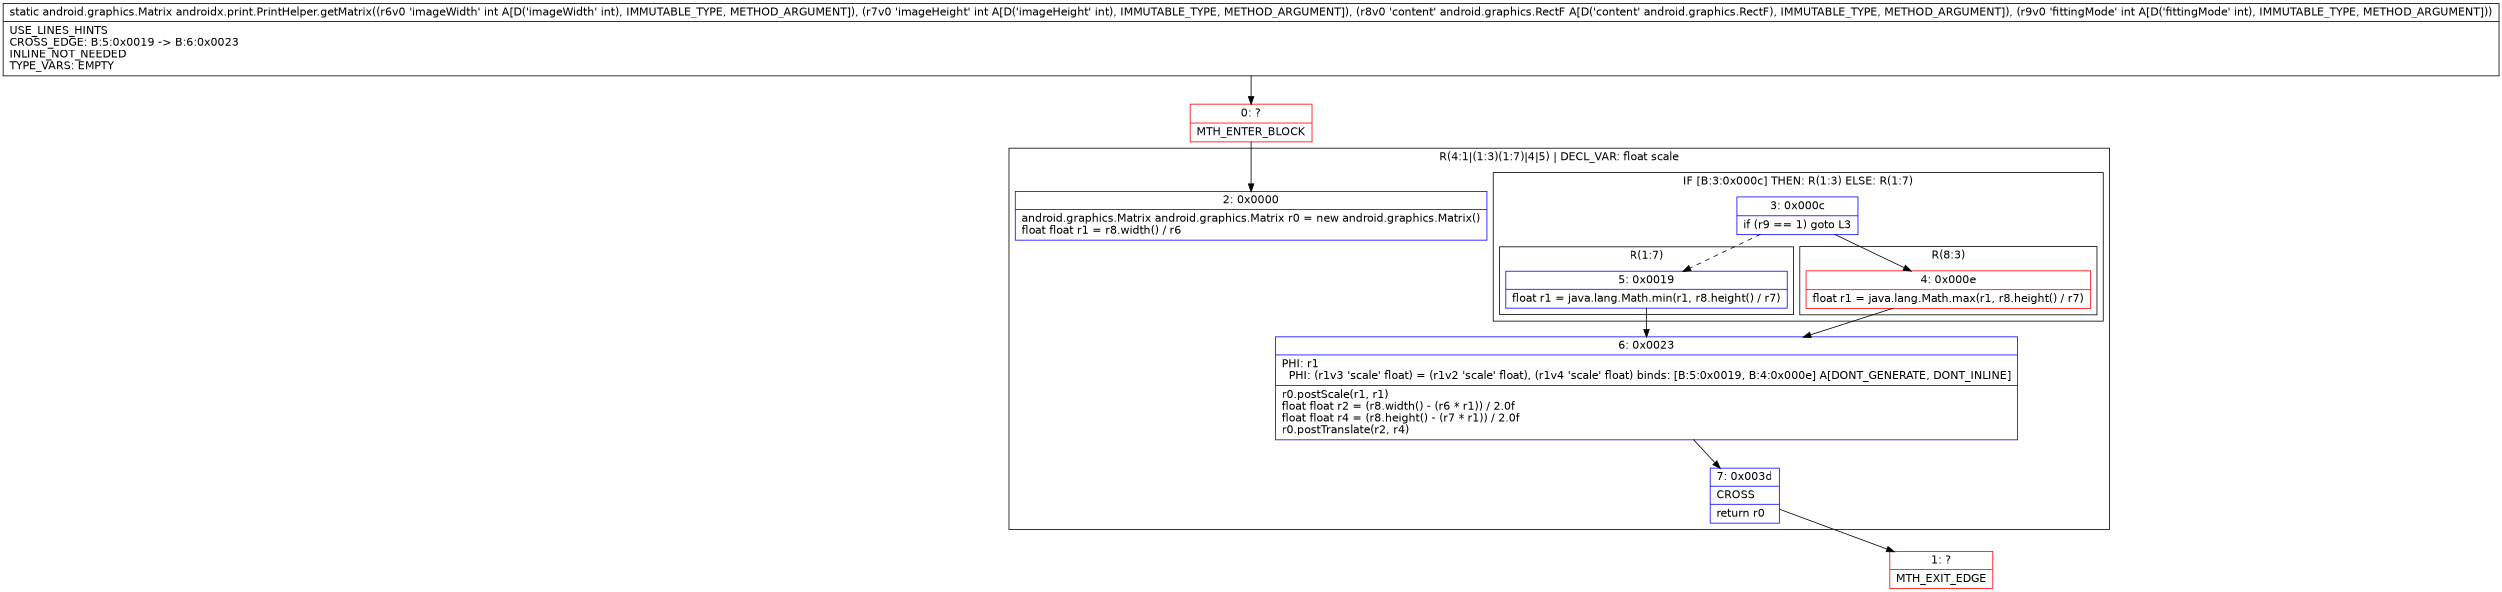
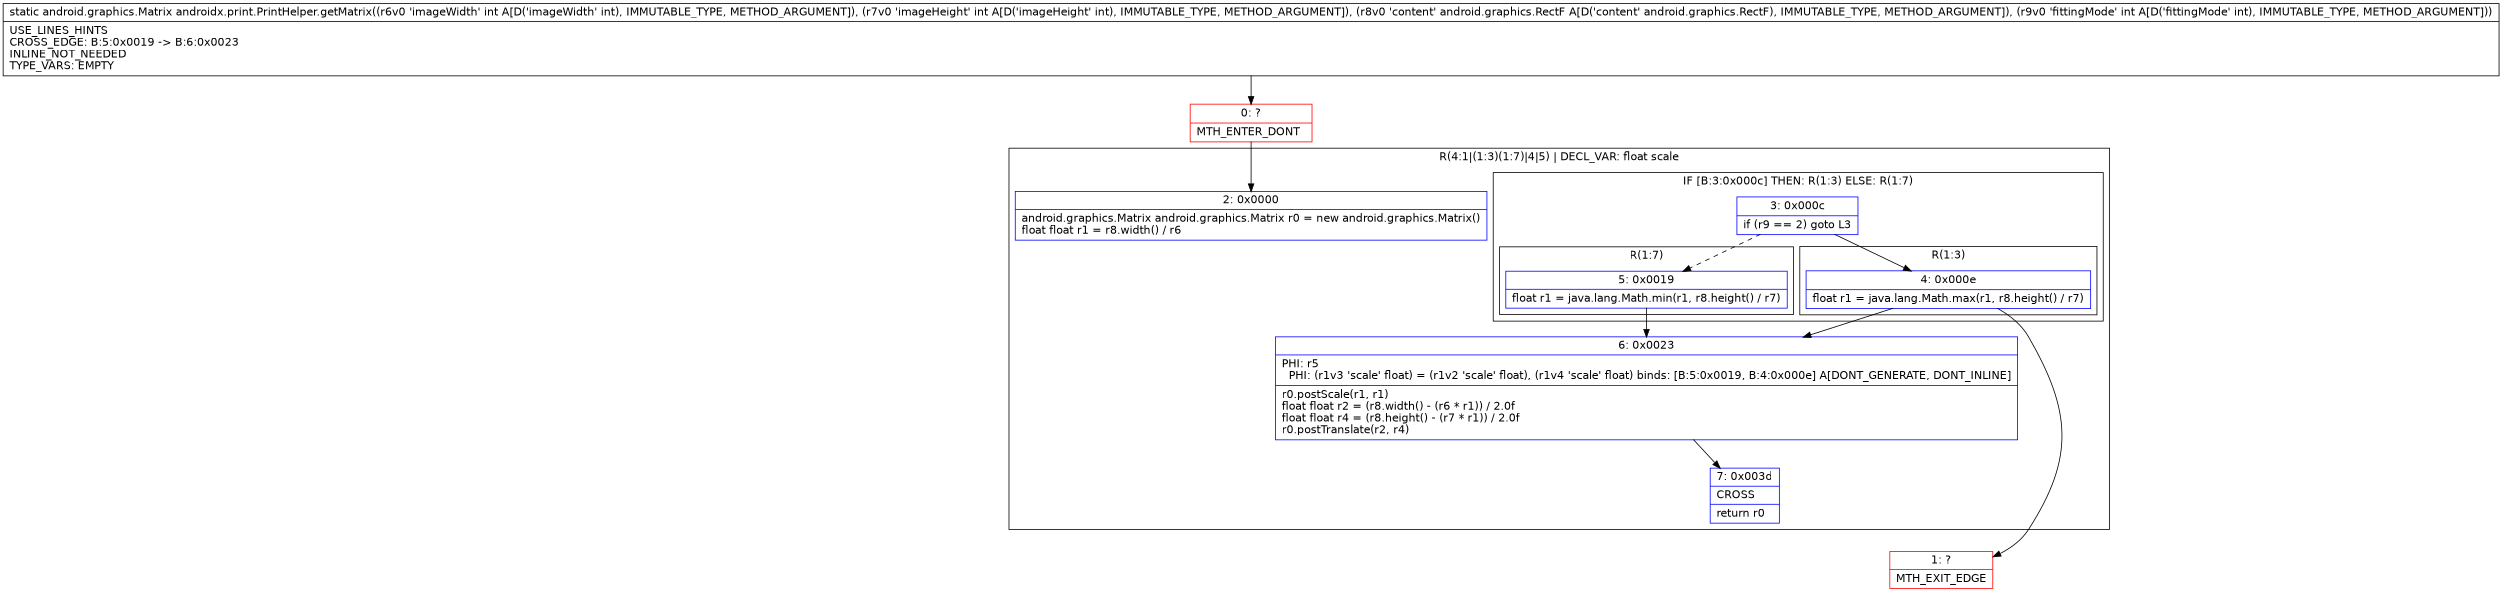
  digraph {
    fontname="DejaVu Sans"
    node [color=blue fontname="DejaVu Sans" shape=record]
    edge [fontname="DejaVu Sans"]
-   n1 [color=red label="{4\:\ 0x000e|float r1 = java.lang.Math.max(r1, r8.height() \/ r7)\l}"]
+   n1 [label="{4\:\ 0x000e|float r1 = java.lang.Math.max(r1, r8.height() \/ r7)\l}"]
    n2 [label="{5\:\ 0x0019|float r1 = java.lang.Math.min(r1, r8.height() \/ r7)\l}"]
-   n3 [label="{3\:\ 0x000c|if (r9 == 1) goto L3\l}"]
+   n3 [label="{3\:\ 0x000c|if (r9 == 2) goto L3\l}"]
    n4 [label="{2\:\ 0x0000|android.graphics.Matrix android.graphics.Matrix r0 = new android.graphics.Matrix()\lfloat float r1 = r8.width() \/ r6\l}"]
-   n5 [label="{6\:\ 0x0023|PHI: r1 \l  PHI: (r1v3 'scale' float) = (r1v2 'scale' float), (r1v4 'scale' float) binds: [B:5:0x0019, B:4:0x000e] A[DONT_GENERATE, DONT_INLINE]\l|r0.postScale(r1, r1)\lfloat float r2 = (r8.width() \- (r6 * r1)) \/ 2.0f\lfloat float r4 = (r8.height() \- (r7 * r1)) \/ 2.0f\lr0.postTranslate(r2, r4)\l}"]
+   n5 [label="{6\:\ 0x0023|PHI: r5 \l  PHI: (r1v3 'scale' float) = (r1v2 'scale' float), (r1v4 'scale' float) binds: [B:5:0x0019, B:4:0x000e] A[DONT_GENERATE, DONT_INLINE]\l|r0.postScale(r1, r1)\lfloat float r2 = (r8.width() \- (r6 * r1)) \/ 2.0f\lfloat float r4 = (r8.height() \- (r7 * r1)) \/ 2.0f\lr0.postTranslate(r2, r4)\l}"]
    n6 [label="{7\:\ 0x003d|CROSS\l|return r0\l}"]
    n7 [color=red label="{1\:\ ?|MTH_EXIT_EDGE\l}"]
-   n8 [color=red label="{0\:\ ?|MTH_ENTER_BLOCK\l}"]
+   n8 [color=red label="{0\:\ ?|MTH_ENTER_DONT\l}"]
    n9 [label="{static android.graphics.Matrix androidx.print.PrintHelper.getMatrix((r6v0 'imageWidth' int A[D('imageWidth' int), IMMUTABLE_TYPE, METHOD_ARGUMENT]), (r7v0 'imageHeight' int A[D('imageHeight' int), IMMUTABLE_TYPE, METHOD_ARGUMENT]), (r8v0 'content' android.graphics.RectF A[D('content' android.graphics.RectF), IMMUTABLE_TYPE, METHOD_ARGUMENT]), (r9v0 'fittingMode' int A[D('fittingMode' int), IMMUTABLE_TYPE, METHOD_ARGUMENT]))  | USE_LINES_HINTS\lCROSS_EDGE: B:5:0x0019 \-\> B:6:0x0023\lINLINE_NOT_NEEDED\lTYPE_VARS: EMPTY\l}" color=""]
    subgraph cluster_1 {
      label="R(4:1|(1:3)(1:7)|4|5) | DECL_VAR: float scale\l"
      n4
      n5
      n6
      subgraph cluster_2 {
        label="IF [B:3:0x000c] THEN: R(1:3) ELSE: R(1:7)"
        n3
        subgraph cluster_3 {
-         label="R(8:3)"
+         label="R(1:3)"
          n1
        }
        subgraph cluster_4 {
          label="R(1:7)"
          n2
        }
      }
    }
    n1 -> n5
    n2 -> n5
    n3 -> n1
    n3 -> n2 [style=dashed]
    n5 -> n6
-   n6 -> n7
+   n1 -> n7
    n8 -> n4
    n9 -> n8
  }
